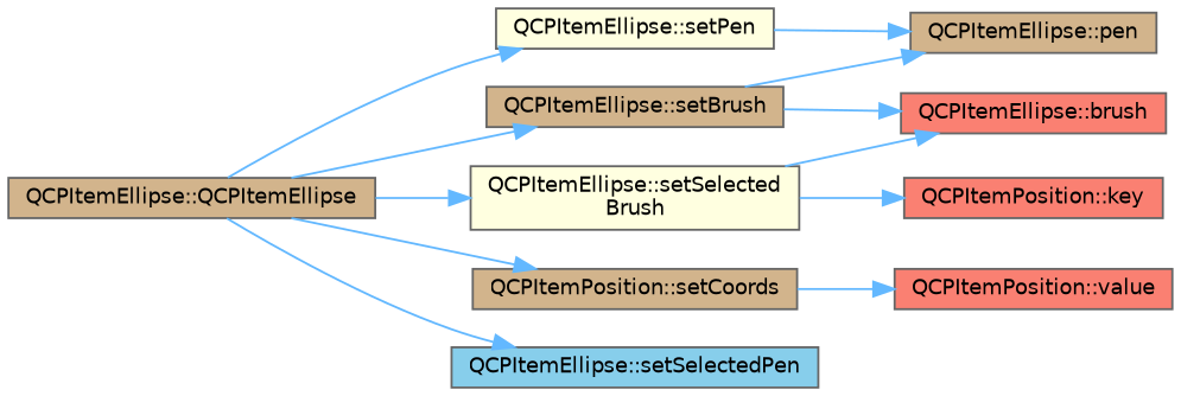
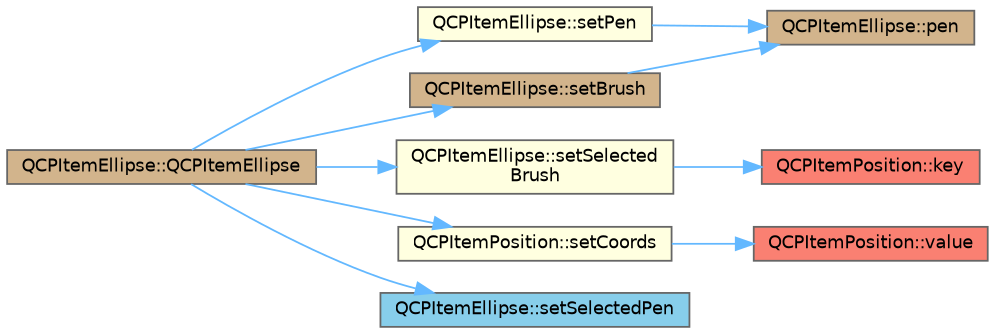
  digraph {
    rankdir=LR
    node [color=grey40 fillcolor=tan fontname=Helvetica fontsize=10 shape=box style=filled]
    edge [color=steelblue1 fontname=Helvetica fontsize=10 labelfontname=Helvetica labelfontsize=10 style=solid]
    n1 [color=gray40 fontcolor=black height=0.2 label="QCPItemEllipse::QCPItemEllipse" width=0.4]
    n2 [height=0.2 label="QCPItemEllipse::setBrush" width=0.4]
-   n3 [height=0.2 label="QCPItemPosition::setCoords" width=0.4]
+   n3 [fillcolor=lightyellow height=0.2 label="QCPItemPosition::setCoords" width=0.4]
    n4 [fillcolor=lightyellow height=0.2 label="QCPItemEllipse::setPen" width=0.4]
    n5 [fillcolor=lightyellow height=0.2 label="QCPItemEllipse::setSelected\lBrush" width=0.4]
    n6 [fillcolor=skyblue height=0.2 label="QCPItemEllipse::setSelectedPen" width=0.4]
-   n7 [fillcolor=salmon height=0.2 label="QCPItemEllipse::brush" width=0.4]
    n8 [height=0.2 label="QCPItemEllipse::pen" width=0.4]
    n9 [fillcolor=salmon height=0.2 label="QCPItemPosition::value" width=0.4]
    n10 [fillcolor=salmon height=0.2 label="QCPItemPosition::key" width=0.4]
    n1 -> n2
    n1 -> n3
    n1 -> n4
    n1 -> n5
    n1 -> n6
-   n2 -> n7
    n2 -> n8
    n3 -> n9
    n4 -> n8
-   n5 -> n7
    n5 -> n10
  }
